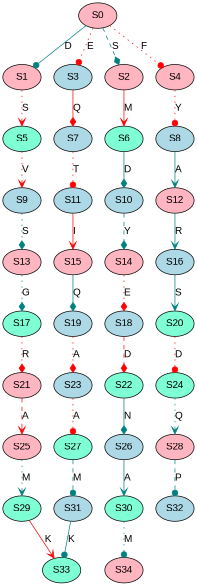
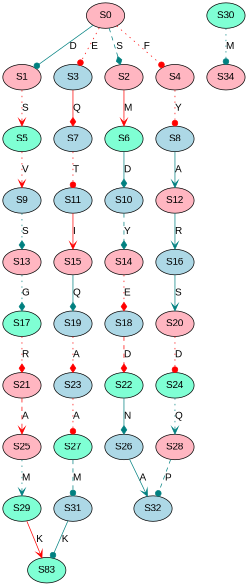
  strict digraph {
    fontname="Liberation Sans"
    node [fillcolor=lightpink fontname="Liberation Sans" style=filled]
    edge [arrowhead=diamond color=teal fontname="Liberation Sans" style=dotted]
    S0
    S1
    S2
    S3 [fillcolor=lightblue]
    S4
    S5 [fillcolor=aquamarine]
    S6 [fillcolor=aquamarine]
    S7 [fillcolor=lightblue]
    S8 [fillcolor=lightblue]
    S9 [fillcolor=lightblue]
    S10 [fillcolor=lightblue]
    S11 [fillcolor=lightblue]
    S12
    S13
    S14
    S15
    S16 [fillcolor=lightblue]
    S17 [fillcolor=aquamarine]
    S18 [fillcolor=lightblue]
    S19 [fillcolor=lightblue]
-   S20 [fillcolor=aquamarine]
+   S20
    S21
    S22 [fillcolor=aquamarine]
    S23 [fillcolor=lightblue]
    S24 [fillcolor=aquamarine]
    S25
    S26 [fillcolor=lightblue]
    S27 [fillcolor=aquamarine]
    S28
    S29 [fillcolor=aquamarine]
    S30 [fillcolor=aquamarine]
    S31 [fillcolor=lightblue]
    S32 [fillcolor=lightblue]
-   S33 [fillcolor=aquamarine]
+   S33 [fillcolor=aquamarine label=S83]
    S34
    S0 -> S1 [arrowhead=dot label=D style=solid]
    S0 -> S2 [label=S style=dashed]
    S0 -> S3 [arrowhead=dot color=red label=E]
    S0 -> S4 [arrowhead=dot color=red label=F]
    S1 -> S5 [arrowhead=vee color=red label=S]
    S2 -> S6 [arrowhead=vee color=red label=M style=solid]
    S3 -> S7 [color=red label=Q style=solid]
    S4 -> S8 [arrowhead=dot color=red label=Y]
    S5 -> S9 [arrowhead=vee color=red label=V]
    S6 -> S10 [label=D style=solid]
    S7 -> S11 [arrowhead=dot color=red label=T]
    S8 -> S12 [arrowhead=vee label=A style=solid]
    S9 -> S13 [label=S]
    S10 -> S14 [label=Y style=dashed]
    S11 -> S15 [arrowhead=vee color=red label=I style=solid]
    S12 -> S16 [arrowhead=vee label=R style=solid]
    S13 -> S17 [label=G]
    S14 -> S18 [color=red label=E]
    S15 -> S19 [label=Q style=solid]
    S16 -> S20 [arrowhead=vee label=S style=solid]
    S17 -> S21 [color=red label=R]
    S18 -> S22 [color=red label=D style=dashed]
    S19 -> S23 [color=red label=A]
    S20 -> S24 [arrowhead=dot color=red label=D]
    S21 -> S25 [arrowhead=vee color=red label=A style=dashed]
    S22 -> S26 [label=N style=solid]
    S23 -> S27 [arrowhead=dot color=red label=A]
    S24 -> S28 [arrowhead=vee label=Q]
    S25 -> S29 [arrowhead=vee label=M]
-   S26 -> S30 [arrowhead=vee label=A style=solid]
+   S26 -> S32 [arrowhead=vee label=A style=solid]
    S27 -> S31 [arrowhead=dot label=M style=dashed]
    S28 -> S32 [arrowhead=dot label=P style=dashed]
    S29 -> S33 [arrowhead=vee color=red label=K style=solid]
    S30 -> S34 [arrowhead=dot label=M]
    S31 -> S33 [arrowhead=dot label=K style=solid]
  }
